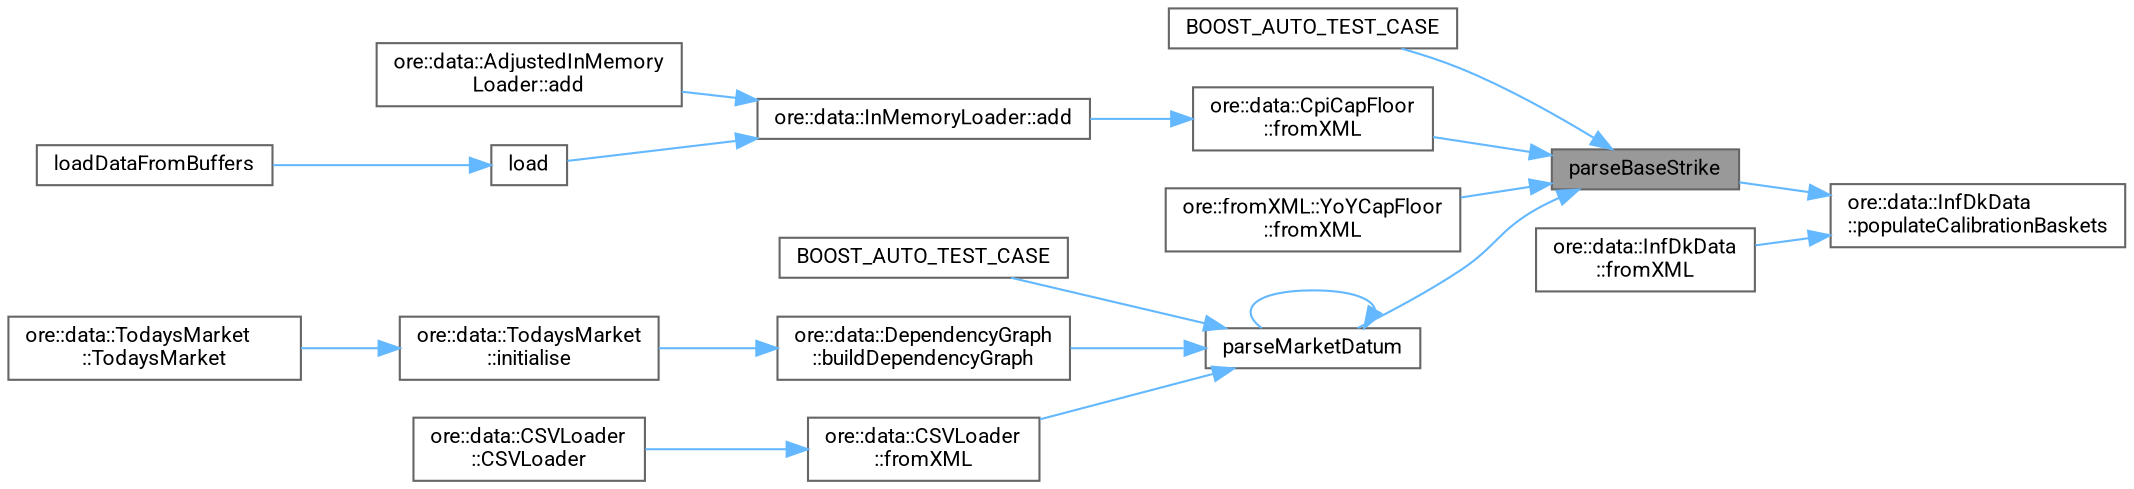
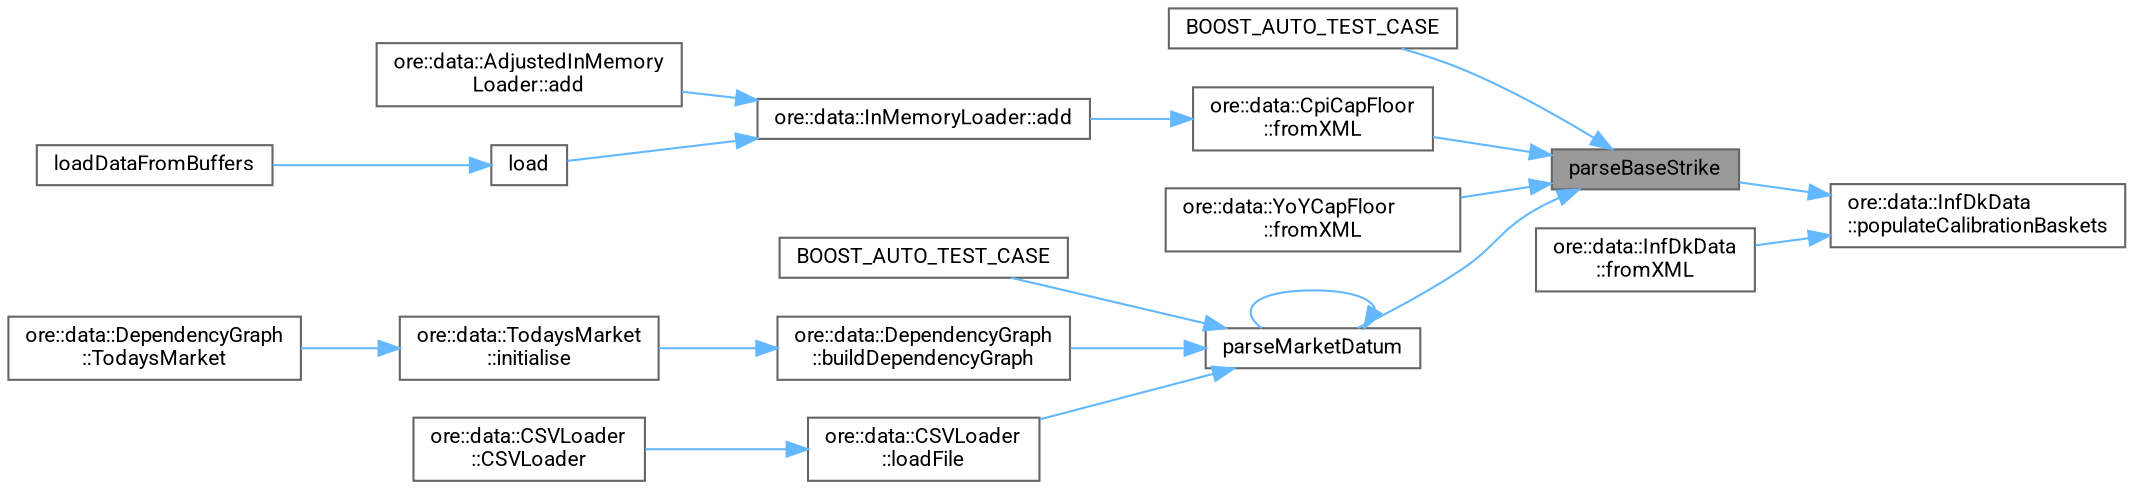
  digraph {
    fontname=Roboto
    rankdir=RL
    node [color=grey40 fillcolor=white fontname=Roboto fontsize=10 shape=box style=filled]
    edge [color=steelblue1 dir=back fontname=Roboto fontsize=10 labelfontname=Helvetica labelfontsize=10 style=solid]
    n1 [color=gray40 fillcolor=grey60 fontcolor=black height=0.2 label=parseBaseStrike width=0.4]
    n2 [height=0.2 label=BOOST_AUTO_TEST_CASE width=0.4]
    n3 [height=0.2 label="ore::data::CpiCapFloor\l::fromXML" width=0.4]
-   n4 [height=0.2 label="ore::fromXML::YoYCapFloor\l::fromXML" width=0.4]
+   n4 [height=0.2 label="ore::data::YoYCapFloor\l::fromXML" width=0.4]
    n5 [height=0.2 label=parseMarketDatum width=0.4]
    n6 [height=0.2 label="ore::data::InMemoryLoader::add" width=0.4]
    n7 [height=0.2 label=BOOST_AUTO_TEST_CASE width=0.4]
    n8 [height=0.2 label="ore::data::DependencyGraph\l::buildDependencyGraph" width=0.4]
-   n9 [height=0.2 label="ore::data::CSVLoader\l::fromXML" width=0.4]
+   n9 [height=0.2 label="ore::data::CSVLoader\l::loadFile" width=0.4]
    n10 [height=0.2 label="ore::data::InfDkData\l::populateCalibrationBaskets" width=0.4]
    n11 [height=0.2 label="ore::data::InfDkData\l::fromXML" width=0.4]
    n12 [height=0.2 label="ore::data::AdjustedInMemory\lLoader::add" width=0.4]
    n13 [height=0.2 label=load width=0.4]
    n14 [height=0.2 label="ore::data::TodaysMarket\l::initialise" width=0.4]
    n15 [height=0.2 label="ore::data::CSVLoader\l::CSVLoader" width=0.4]
    n16 [height=0.2 label=loadDataFromBuffers width=0.4]
-   n17 [height=0.2 label="ore::data::TodaysMarket\l::TodaysMarket" width=0.4]
+   n17 [height=0.2 label="ore::data::DependencyGraph\l::TodaysMarket" width=0.4]
    n1 -> n2
    n1 -> n3
    n1 -> n4
    n1 -> n5
    n3 -> n6
    n5 -> n5
    n5 -> n7
    n5 -> n8
    n5 -> n9
    n6 -> n12
    n6 -> n13
    n8 -> n14
    n9 -> n15
    n10 -> n1
    n10 -> n11
    n13 -> n16
    n14 -> n17
  }
